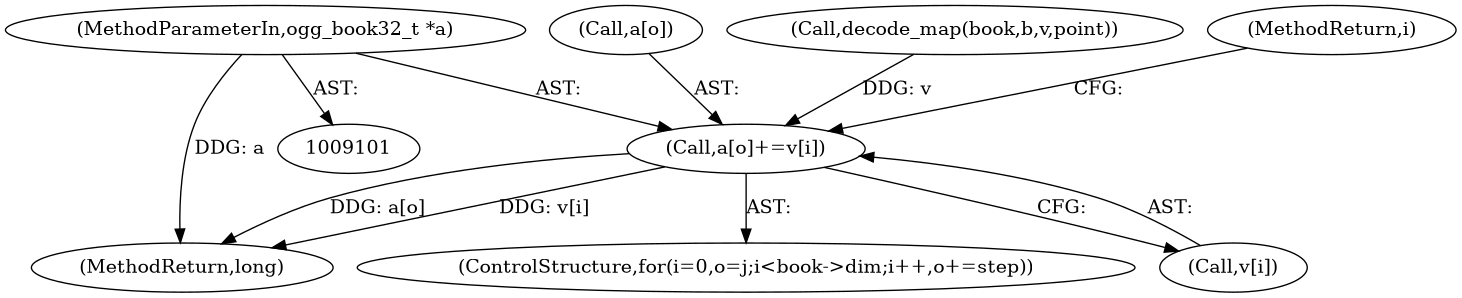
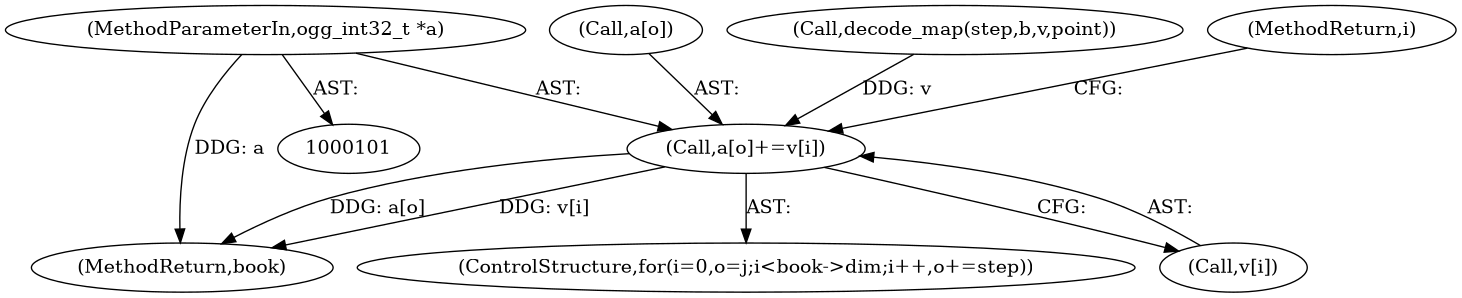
  digraph {
-   n1 [label="(MethodParameterIn,ogg_book32_t *a)"]
+   n1 [label="(MethodParameterIn,ogg_int32_t *a)"]
    n2 [label="(Call,a[o]+=v[i])"]
-   n3 [label="(MethodReturn,long)"]
-   1000101 [label=1009101]
+   n3 [label="(MethodReturn,book)"]
+   1000101
    n5 [label="(ControlStructure,for(i=0,o=j;i<book->dim;i++,o+=step))"]
    n6 [label="(Call,v[i])"]
    n7 [label="(Call,a[o])"]
-   n8 [label="(Call,decode_map(book,b,v,point))"]
+   n8 [label="(Call,decode_map(step,b,v,point))"]
    n9 [label="(MethodReturn,i)"]
    n1 -> n2 [label="AST: "]
    n1 -> n3 [label="DDG: a"]
    n1 -> 1000101 [label="AST: "]
    n2 -> n3 [label="DDG: v[i]"]
    n2 -> n3 [label="DDG: a[o]"]
    n2 -> n5 [label="AST: "]
    n2 -> n6 [label="CFG: "]
    n6 -> n2 [label="AST: "]
    n7 -> n2 [label="AST: "]
    n8 -> n2 [label="DDG: v"]
    n9 -> n2 [label="CFG: "]
  }
